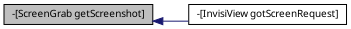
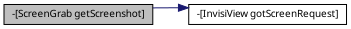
  digraph {
    rankdir=LR
    node [color=black fontname="FreeSans.ttf" fontsize=10 shape=record style=filled]
    n1 [fillcolor=grey75 fontcolor=black height=0.2 label="-[ScreenGrab getScreenshot]" width=0.4]
    n2 [fillcolor=white height=0.2 label="-[InvisiView gotScreenRequest]" width=0.4]
-   n1 -> n2 [color=midnightblue dir=back fontname="FreeSans.ttf" fontsize=10 labelfontname="FreeSans.ttf" labelfontsize=10 style=solid]
+   n2 -> n1 [color=midnightblue dir=back fontname="FreeSans.ttf" fontsize=10 labelfontname="FreeSans.ttf" labelfontsize=10 style=solid]
  }
